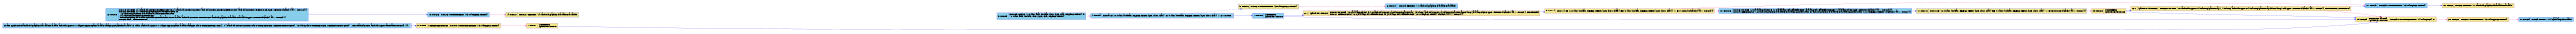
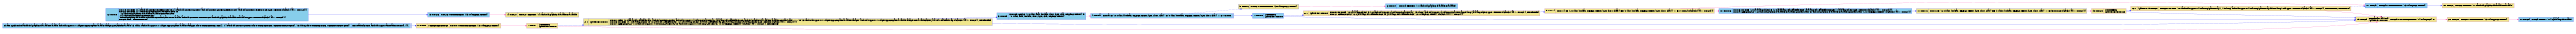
  digraph {
    rankdir=LR
    node [color=purple fillcolor=khaki shape=record style=filled]
    edge [arrowhead=dot color=blue]
    n1 [label="{0\:\ 0x0000|MTH_ENTER_BLOCK\l|0x0000: MONITOR_ENTER  (r3 I:?[OBJECT, ARRAY]) \l}"]
    n2 [label="{1\:\ 0x0001|SYNTHETIC\lSplitter:B:1:0x0001\l}"]
-   n4 [label="{19\:\ 0x002d|Resources: all null\lSplitter:B:1:0x0001\l|0x002d: MOVE_EXCEPTION  (r4 I:?[OBJECT]) =  \l}"]
+   n3 [color=blue label="{2\:\ ?|Splitter:B:1:0x0001\l|0x0001: IGET  (r0 I:java.util.WeakHashMap\<android.content.Context, android.support.v4.util.LongSparseArray\<java.lang.ref.WeakReference\<android.graphics.drawable.Drawable$ConstantState\>\>\>) = (r3 I:android.support.v7.widget.AppCompatDrawableManager) android.support.v7.widget.AppCompatDrawableManager.mDrawableCaches java.util.WeakHashMap A[Catch:\{ all \-\> 0x002d \}, TRY_ENTER]\l0x0003: INVOKE  (r0 I:java.lang.Object) = (r0 I:java.util.WeakHashMap), (r4 I:java.lang.Object) java.util.WeakHashMap.get(java.lang.Object):java.lang.Object type: VIRTUAL A[Catch:\{ all \-\> 0x002d \}]\l0x0007: CHECK_CAST  (r0 I:android.support.v4.util.LongSparseArray) = (android.support.v4.util.LongSparseArray) (r0 I:?[OBJECT, ARRAY]) A[Catch:\{ all \-\> 0x002d \}, TRY_LEAVE]\l}"]
+   n4 [label="{19\:\ 0x002d|ExcHandler: all null\lSplitter:B:1:0x0001\l|0x002d: MOVE_EXCEPTION  (r4 I:?[OBJECT]) =  \l}"]
    n5 [fillcolor=skyblue label="{3\:\ 0x0009|0x0009: CONST  (r1 I:?[int, float, boolean, short, byte, char, OBJECT, ARRAY]) = \l  (0 ?[int, float, boolean, short, byte, char, OBJECT, ARRAY])\l \l}"]
    n6 [label="{20\:\ 0x002e|0x002e: MONITOR_EXIT  (r3 I:?[OBJECT, ARRAY]) \l}"]
    n7 [fillcolor=skyblue label="{4\:\ 0x000a|0x000a: IF  (r0 I:?[int, boolean, OBJECT, ARRAY, byte, short, char]) != (0 ?[int, boolean, OBJECT, ARRAY, byte, short, char])  \-\> B:7:0x000e \l}"]
    n8 [color=blue label="{5\:\ 0x000c|0x000c: MONITOR_EXIT  (r3 I:?[OBJECT, ARRAY]) \l}"]
    n9 [color=blue fillcolor=skyblue label="{7\:\ 0x000e|SYNTHETIC\lSplitter:B:7:0x000e\l}"]
    n10 [color=blue fillcolor=skyblue label="{6\:\ 0x000d|0x000d: RETURN  (r1 I:android.graphics.drawable.Drawable) \l}"]
    n11 [label="{8\:\ ?|Splitter:B:7:0x000e\l|0x000e: INVOKE  (r2 I:java.lang.Object) = (r0 I:android.support.v4.util.LongSparseArray), (r5 I:long) android.support.v4.util.LongSparseArray.get(long):java.lang.Object type: VIRTUAL A[Catch:\{ all \-\> 0x002d \}, TRY_ENTER]\l0x0012: CHECK_CAST  (r2 I:java.lang.ref.WeakReference) = (java.lang.ref.WeakReference) (r2 I:?[OBJECT, ARRAY]) A[Catch:\{ all \-\> 0x002d \}]\l}"]
    n12 [label="{9\:\ 0x0014|0x0014: IF  (r2 I:?[int, boolean, OBJECT, ARRAY, byte, short, char]) == (0 ?[int, boolean, OBJECT, ARRAY, byte, short, char])  \-\> B:17:0x002b A[Catch:\{ all \-\> 0x002d \}]\l}"]
    n13 [color=blue fillcolor=skyblue label="{10\:\ 0x0016|0x0016: INVOKE  (r2 I:java.lang.Object) = (r2 I:java.lang.ref.WeakReference) java.lang.ref.WeakReference.get():java.lang.Object type: VIRTUAL A[Catch:\{ all \-\> 0x002d \}]\l0x001a: CHECK_CAST  (r2 I:android.graphics.drawable.Drawable$ConstantState) = (android.graphics.drawable.Drawable$ConstantState) (r2 I:?[OBJECT, ARRAY]) A[Catch:\{ all \-\> 0x002d \}]\l}"]
    n14 [color=blue fillcolor=skyblue label="{17\:\ 0x002b|0x002b: MONITOR_EXIT  (r3 I:?[OBJECT, ARRAY]) \l}"]
    n15 [color=blue label="{11\:\ 0x001c|0x001c: IF  (r2 I:?[int, boolean, OBJECT, ARRAY, byte, short, char]) == (0 ?[int, boolean, OBJECT, ARRAY, byte, short, char])  \-\> B:15:0x0028 A[Catch:\{ all \-\> 0x002d \}]\l}"]
    n16 [label="{18\:\ 0x002c|0x002c: RETURN  (r1 I:android.graphics.drawable.Drawable) \l}"]
    n17 [label="{15\:\ 0x0028|SYNTHETIC\lSplitter:B:15:0x0028\l}"]
    n18 [color=blue fillcolor=skyblue label="{12\:\ 0x001e|0x001e: INVOKE  (r4 I:android.content.res.Resources) = (r4 I:android.content.Context) android.content.Context.getResources():android.content.res.Resources type: VIRTUAL A[Catch:\{ all \-\> 0x002d \}]\l0x0022: INVOKE  (r4 I:android.graphics.drawable.Drawable) = \l  (r2 I:android.graphics.drawable.Drawable$ConstantState)\l  (r4 I:android.content.res.Resources)\l android.graphics.drawable.Drawable.ConstantState.newDrawable(android.content.res.Resources):android.graphics.drawable.Drawable type: VIRTUAL A[Catch:\{ all \-\> 0x002d \}]\l0x0025: NOP   A[TRY_LEAVE]\l}"]
    n19 [fillcolor=skyblue label="{13\:\ 0x0026|0x0026: MONITOR_EXIT  (r3 I:?[OBJECT, ARRAY]) \l}"]
    n20 [label="{16\:\ ?|Splitter:B:15:0x0028\l|0x0028: INVOKE  (r0 I:android.support.v4.util.LongSparseArray), (r5 I:long) android.support.v4.util.LongSparseArray.delete(long):void type: VIRTUAL A[Catch:\{ all \-\> 0x002d \}, TRY_ENTER, TRY_LEAVE]\l}"]
    n21 [color=blue label="{14\:\ 0x0027|0x0027: RETURN  (r4 I:android.graphics.drawable.Drawable) \l}"]
    n22 [fillcolor=skyblue label="{21\:\ 0x002f|0x002f: THROW  (r4 I:java.lang.Throwable) \l}"]
    n23 [fillcolor=skyblue label="{private synchronized android.graphics.drawable.Drawable android.support.v7.widget.AppCompatDrawableManager.getCachedDrawable((r3 'this' I:android.support.v7.widget.AppCompatDrawableManager A[IMMUTABLE_TYPE, THIS]), (r4 I:android.content.Context A[IMMUTABLE_TYPE, METHOD_ARGUMENT]), (r5 I:long A[IMMUTABLE_TYPE, METHOD_ARGUMENT]))  | Annotation[BUILD, android.support.annotation.NonNull, \{\}], \l}"]
    n1 -> n2 [color=deeppink]
-   n2 -> n4 [arrowhead=normal]
+   n2 -> n3
+   n2 -> n4 [arrowhead=normal color=deeppink]
+   n3 -> n4 [arrowhead=normal]
+   n3 -> n5
    n4 -> n6 [arrowhead=normal color=deeppink]
    n5 -> n7 [color=deeppink]
    n6 -> n22 [arrowhead=normal color=deeppink]
    n7 -> n8 [style=dashed]
    n7 -> n9 [arrowhead=normal]
    n8 -> n10 [arrowhead=normal color=deeppink]
    n9 -> n4
    n9 -> n11
    n11 -> n12
    n12 -> n13 [color=deeppink style=dashed]
    n12 -> n14 [arrowhead=normal color=deeppink]
    n13 -> n15 [arrowhead=normal]
    n14 -> n16 [arrowhead=normal]
    n15 -> n17 [arrowhead=normal color=deeppink]
    n17 -> n4
    n17 -> n20
    n18 -> n19
    n19 -> n21 [color=deeppink]
    n20 -> n4 [color=deeppink]
    n20 -> n14 [arrowhead=normal style=dashed]
    n23 -> n1
  }
